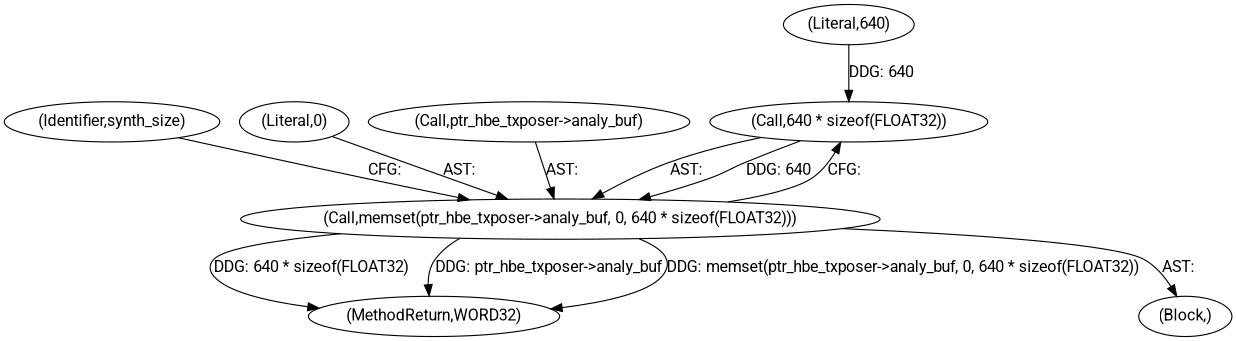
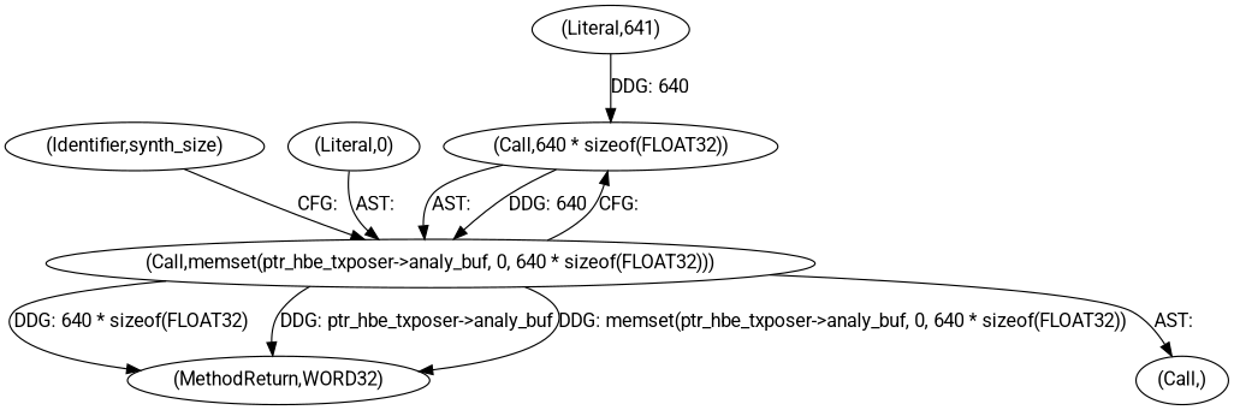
  digraph {
    fontname=Roboto
    node [fontname=Roboto]
    edge [fontname=Roboto]
    n1 [label="(Call,640 * sizeof(FLOAT32))"]
    n2 [label="(Call,memset(ptr_hbe_txposer->analy_buf, 0, 640 * sizeof(FLOAT32)))"]
    n3 [label="(MethodReturn,WORD32)"]
-   n4 [label="(Block,)"]
+   n4 [label="(Call,)"]
    n5 [label="(Identifier,synth_size)"]
-   n6 [label="(Literal,640)"]
+   n6 [label="(Literal,641)"]
    n7 [label="(Literal,0)"]
-   n8 [label="(Call,ptr_hbe_txposer->analy_buf)"]
    n1 -> n2 [label="AST: "]
    n1 -> n2 [label="DDG: 640"]
    n2 -> n1 [label="CFG: "]
    n2 -> n3 [label="DDG: 640 * sizeof(FLOAT32)"]
    n2 -> n3 [label="DDG: ptr_hbe_txposer->analy_buf"]
    n2 -> n3 [label="DDG: memset(ptr_hbe_txposer->analy_buf, 0, 640 * sizeof(FLOAT32))"]
    n2 -> n4 [label="AST: "]
    n5 -> n2 [label="CFG: "]
    n6 -> n1 [label="DDG: 640"]
    n7 -> n2 [label="AST: "]
-   n8 -> n2 [label="AST: "]
  }
